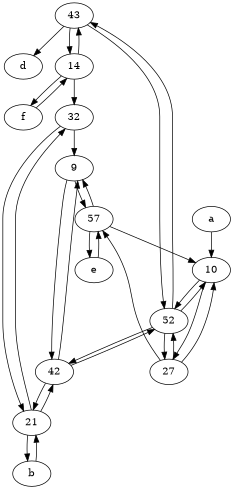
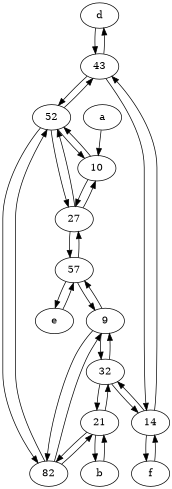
  digraph {
    d
    43
    14
    52
    32
    f
    n7 [label=9]
    21
    e
    57
    27
-   42
+   42 [label=82]
    10
    a
    b
+   d -> 43
    43 -> d
    43 -> 14
    43 -> 52
    14 -> 43
    14 -> 32
    14 -> f
    52 -> 43
    52 -> 27
    52 -> 42
    52 -> 10
+   32 -> 14
    32 -> n7
    32 -> 21
    f -> 14
+   n7 -> 32
    n7 -> 57
    n7 -> 42
    21 -> 32
    21 -> 42
    21 -> b
    e -> 57
    57 -> n7
    57 -> e
-   57 -> 10
+   57 -> 27
    27 -> 52
    27 -> 57
    27 -> 10
    42 -> 52
    42 -> n7
    42 -> 21
    10 -> 52
    10 -> 27
    a -> 10
    b -> 21
  }
